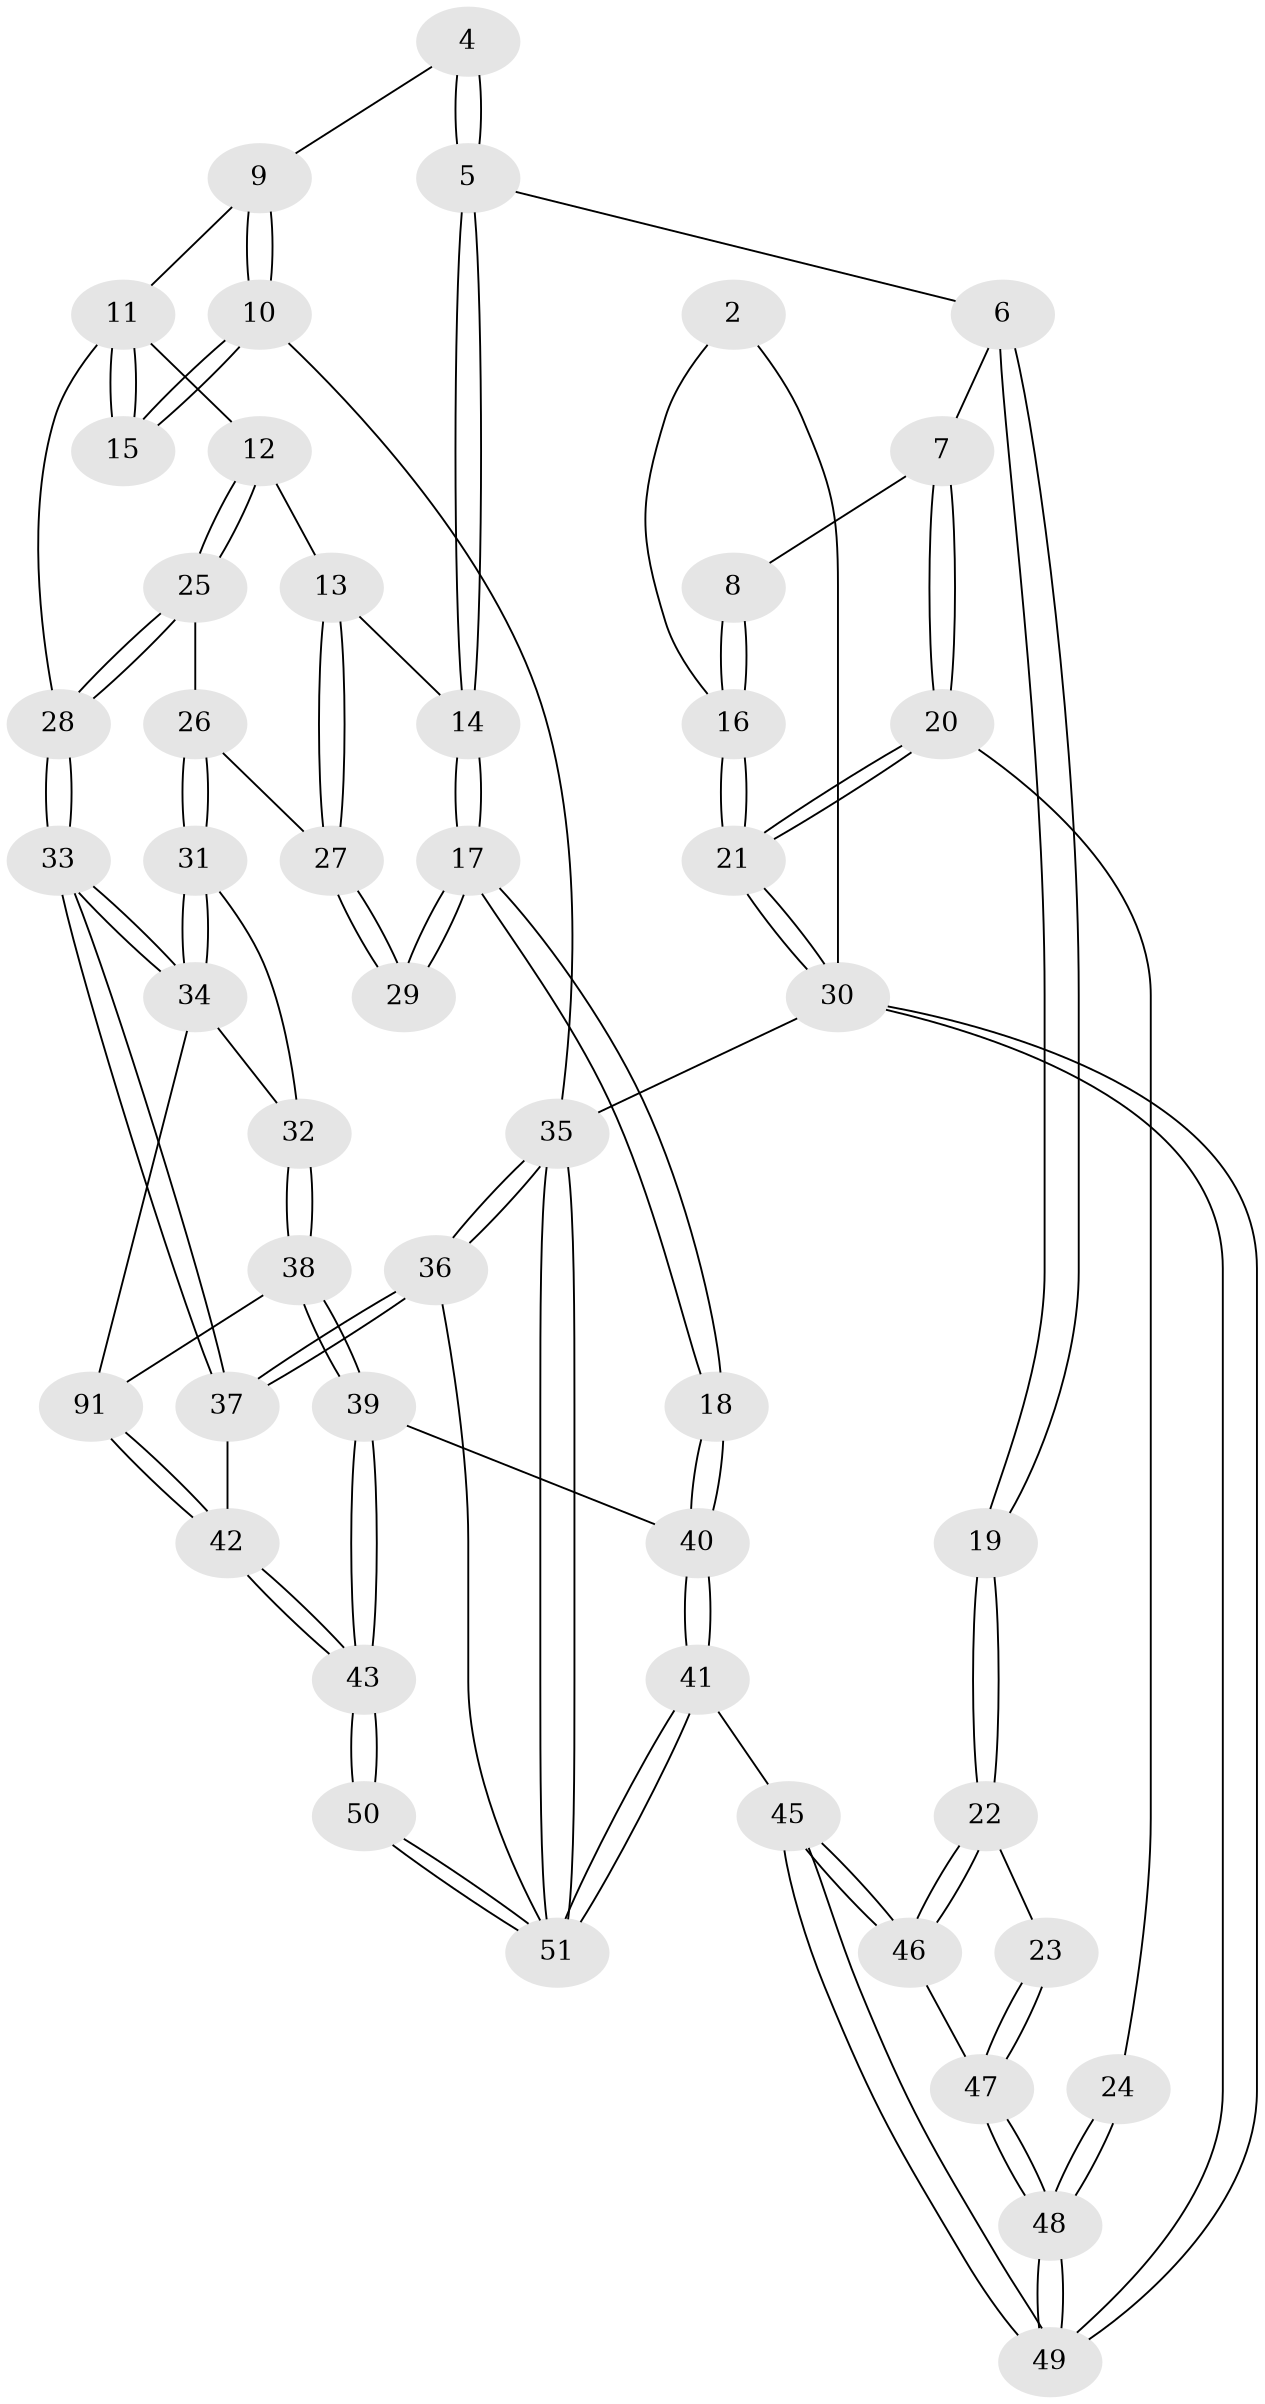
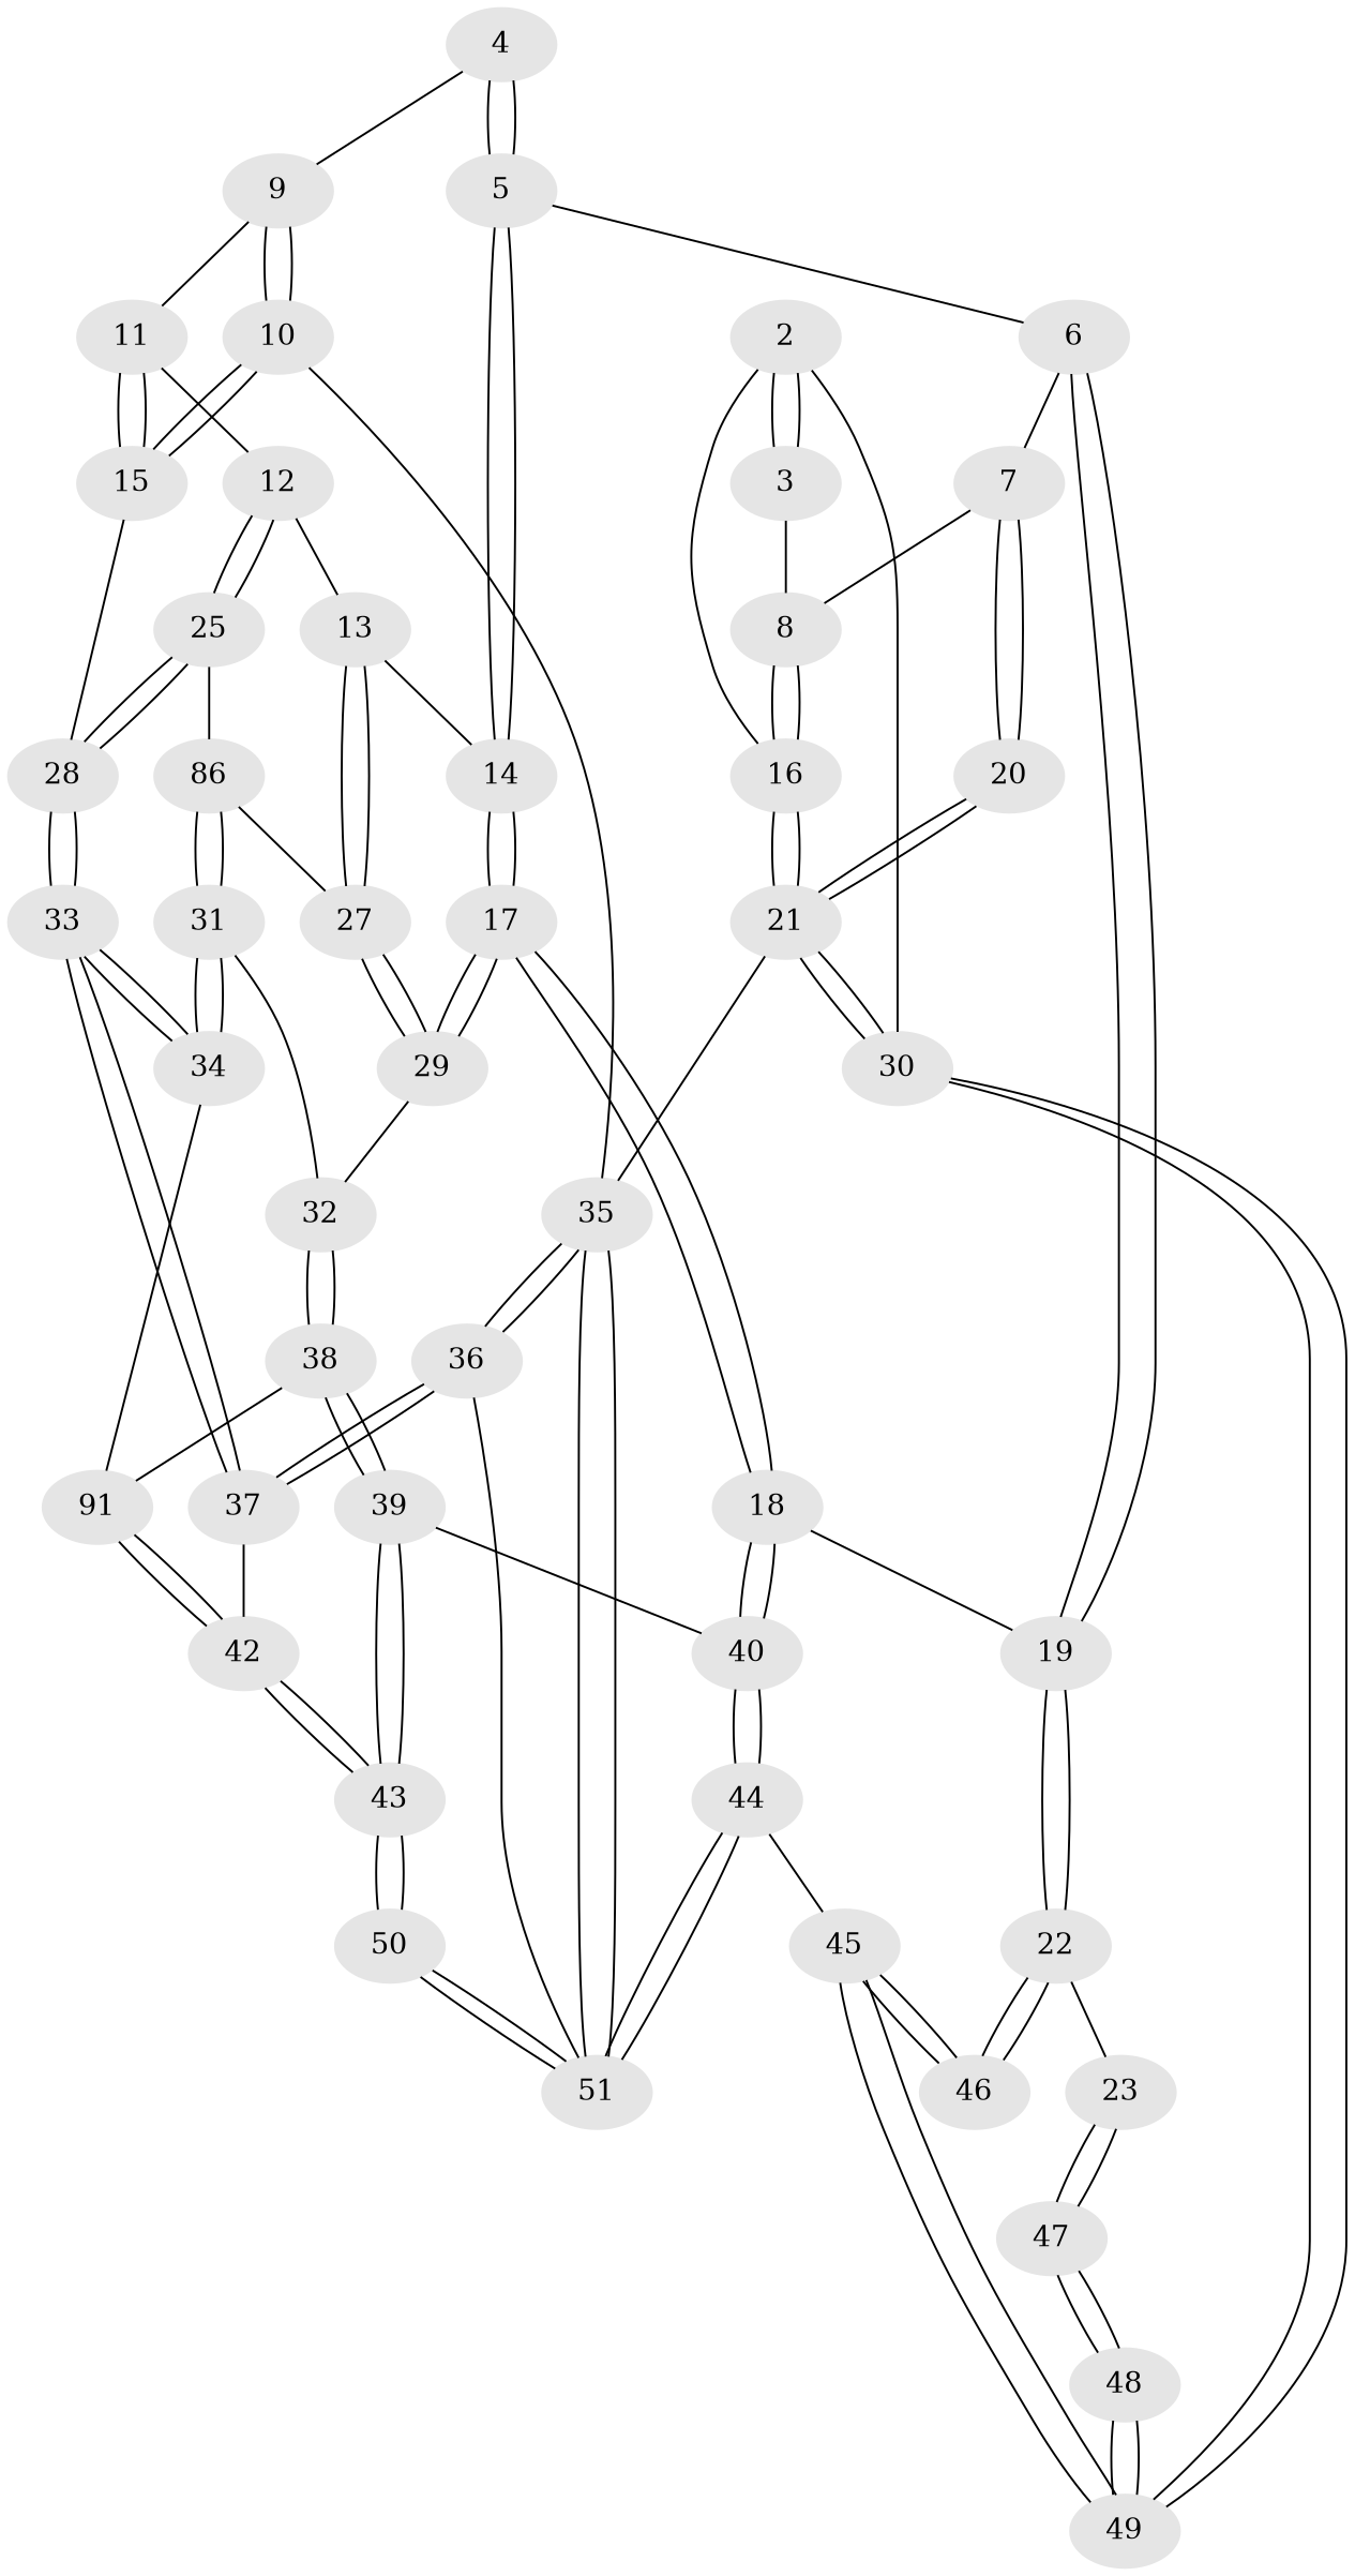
  graph {
    node [color=gray90 style=filled]
    2
+   3
    16
    30
    4
    5
    9
    10
    15
    35
    8
    21
    49
    6
    14
    11
    7
    19
    17
    20
    22
-   24
    12
    28
    36
    51
    13
    25
    27
-   26
+   26 [label=86]
    29
    18
    33
    40
    32
-   44 [label=41]
+   44
    23
    46
    48
    47
    31
    34
    37
    38
    n45 [label=91]
    39
    42
    50
    43
    45
+   2 -- 3
+   2 -- 3
    2 -- 16
    2 -- 30
+   3 -- 8
    16 -- 21
    16 -- 21
-   30 -- 35
+   21 -- 35
    30 -- 49
    30 -- 49
    4 -- 5
    4 -- 5
    4 -- 9
    5 -- 6
    5 -- 14
    5 -- 14
    9 -- 10
    9 -- 10
    9 -- 11
    10 -- 15
    10 -- 15
    10 -- 35
-   11 -- 28
+   15 -- 28
    35 -- 36
    35 -- 36
    35 -- 51
    35 -- 51
    8 -- 16
    8 -- 16
    21 -- 30
    21 -- 30
    6 -- 7
    6 -- 19
    6 -- 19
    14 -- 17
    14 -- 17
    11 -- 15
    11 -- 15
    11 -- 12
    7 -- 8
    7 -- 20
    7 -- 20
    19 -- 22
    19 -- 22
    17 -- 29
    17 -- 29
    17 -- 18
    17 -- 18
    20 -- 21
    20 -- 21
-   20 -- 24
    22 -- 23
    22 -- 46
    22 -- 46
-   24 -- 48
-   24 -- 48
    12 -- 13
    12 -- 25
    12 -- 25
    28 -- 33
    28 -- 33
    36 -- 51
    36 -- 37
    36 -- 37
    13 -- 14
    13 -- 27
    13 -- 27
    25 -- 28
    25 -- 28
    25 -- 26
    27 -- 29
    27 -- 29
    26 -- 27
    26 -- 31
    26 -- 31
-   34 -- 32
+   29 -- 32
+   18 -- 19
    18 -- 40
    18 -- 40
    33 -- 34
    33 -- 34
    33 -- 37
    33 -- 37
    40 -- 44
    40 -- 44
    32 -- 38
    32 -- 38
    44 -- 51
    44 -- 51
    44 -- 45
    23 -- 47
    23 -- 47
-   46 -- 47
    48 -- 49
    48 -- 49
    47 -- 48
    47 -- 48
    31 -- 32
    31 -- 34
    31 -- 34
    34 -- n45
    37 -- 42
    38 -- n45
    38 -- 39
    38 -- 39
    n45 -- 42
    n45 -- 42
    39 -- 40
    39 -- 43
    39 -- 43
    42 -- 43
    42 -- 43
    50 -- 51
    50 -- 51
    43 -- 50
    43 -- 50
    45 -- 49
    45 -- 49
    45 -- 46
    45 -- 46
  }
